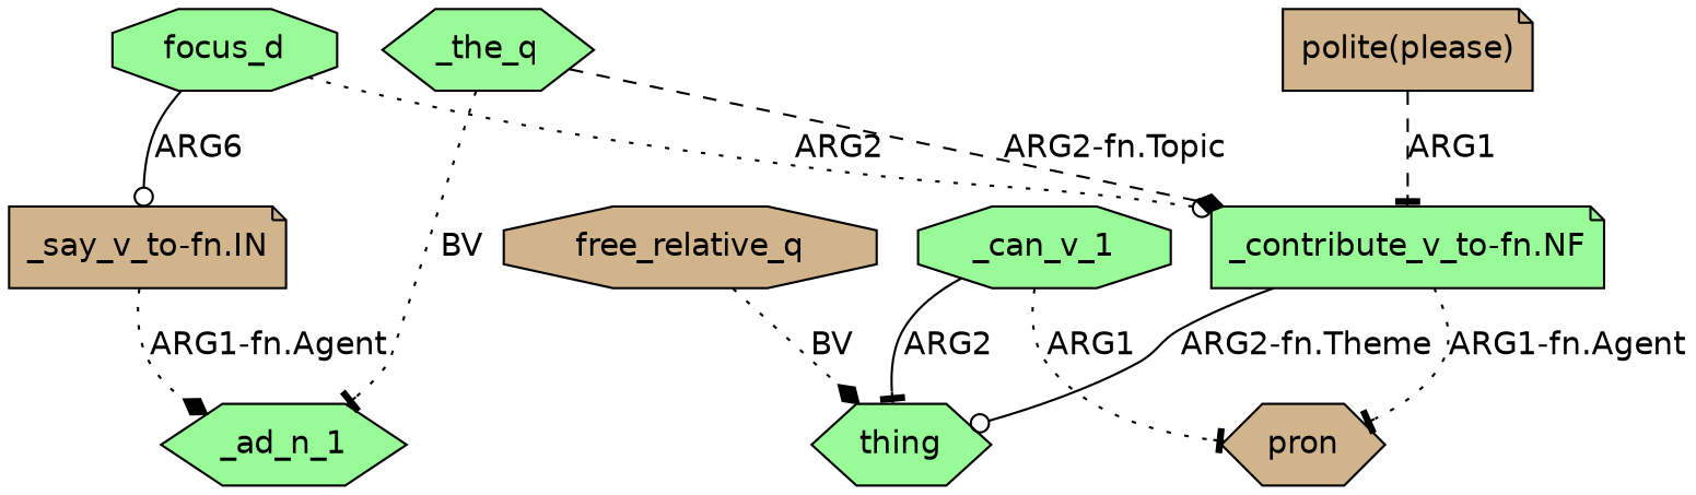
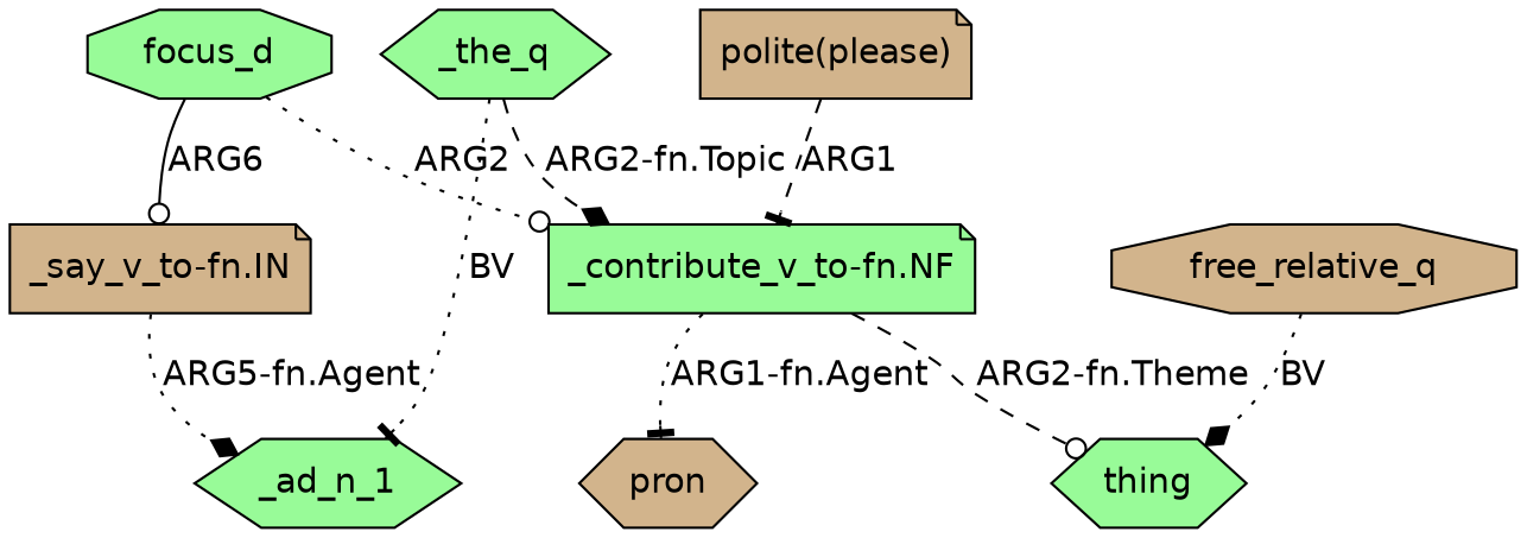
  digraph {
    fontname="DejaVu Sans"
    node [fillcolor=palegreen fontname="DejaVu Sans" shape=hexagon style=filled]
    edge [arrowhead=tee fontname="DejaVu Sans" style=dotted]
    focus_d [shape=octagon]
    "_contribute_v_to-fn.NF" [shape=note]
    "_say_v_to-fn.IN" [fillcolor=tan shape=note]
    pron [fillcolor=tan]
    thing
    _ad_n_1
    _the_q
-   _can_v_1 [shape=octagon]
    free_relative_q [fillcolor=tan shape=octagon]
    "polite(please)" [fillcolor=tan shape=note]
    focus_d -> "_contribute_v_to-fn.NF" [arrowhead=odot label=ARG2]
    focus_d -> "_say_v_to-fn.IN" [arrowhead=odot label=ARG6 style=solid]
    "_contribute_v_to-fn.NF" -> pron [label="ARG1-fn.Agent"]
-   "_contribute_v_to-fn.NF" -> thing [arrowhead=odot label="ARG2-fn.Theme" style=solid]
-   "_say_v_to-fn.IN" -> _ad_n_1 [arrowhead=diamond label="ARG1-fn.Agent"]
+   "_contribute_v_to-fn.NF" -> thing [arrowhead=odot label="ARG2-fn.Theme" style=dashed]
+   "_say_v_to-fn.IN" -> _ad_n_1 [arrowhead=diamond label="ARG5-fn.Agent"]
    _the_q -> "_contribute_v_to-fn.NF" [arrowhead=diamond label="ARG2-fn.Topic" style=dashed]
    _the_q -> _ad_n_1 [label=BV]
-   _can_v_1 -> pron [label=ARG1]
-   _can_v_1 -> thing [label=ARG2 style=solid]
    free_relative_q -> thing [arrowhead=diamond label=BV]
    "polite(please)" -> "_contribute_v_to-fn.NF" [label=ARG1 style=dashed]
  }
